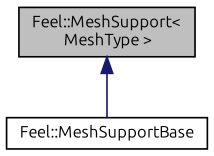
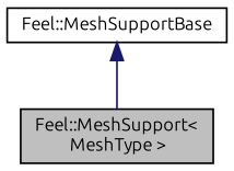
  digraph {
    fontname=Ubuntu
    node [color=black fontname=Ubuntu fontsize=10 shape=record style=filled]
    n1 [fillcolor=grey75 fontcolor=black height=0.2 label="Feel::MeshSupport\<\l MeshType \>" width=0.4]
    n2 [fillcolor=white height=0.2 label="Feel::MeshSupportBase" width=0.4]
-   n1 -> n2 [color=midnightblue dir=back fontname=Ubuntu fontsize=10 labelfontname=Helvetica labelfontsize=10 style=solid]
+   n2 -> n1 [color=midnightblue dir=back fontname=Ubuntu fontsize=10 labelfontname=Helvetica labelfontsize=10 style=solid]
  }
